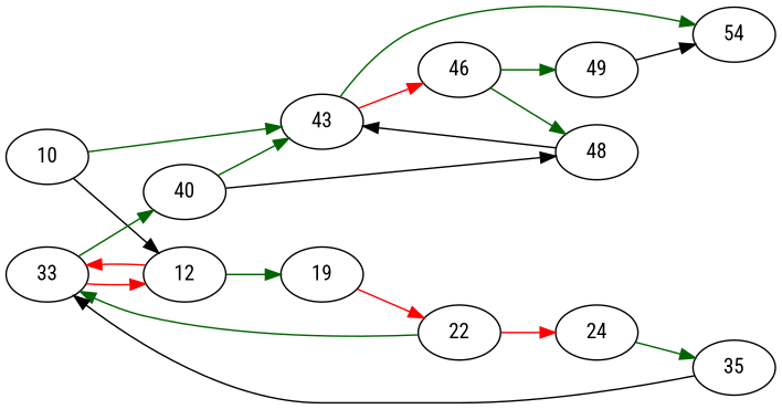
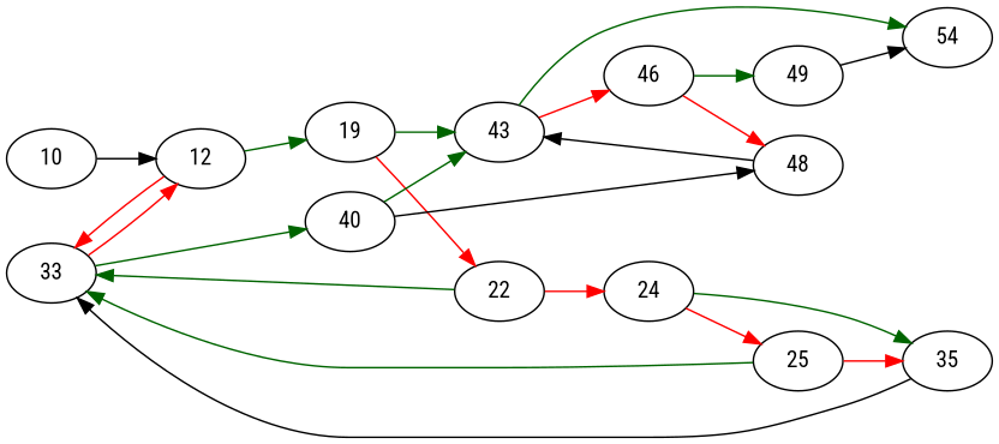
  strict digraph {
    fontname="Roboto Condensed"
    rankdir=LR
    node [fontname="Roboto Condensed"]
    edge [fontname="Roboto Condensed" color=darkgreen cond=true]
    49
    54
    10
    12
    19
    33
    43
    22
    40
    46
    24
    48
    n13 [label=35]
+   25
    49 -> 54 [color="" cond=""]
    10 -> 12 [color="" cond=""]
    12 -> 19
    12 -> 33 [color=red cond=false]
-   10 -> 43
+   19 -> 43
    19 -> 22 [color=red cond=false]
    33 -> 12 [color=red cond=false]
    33 -> 40
    43 -> 54
    43 -> 46 [color=red cond=false]
    22 -> 33
    22 -> 24 [color=red cond=false]
    40 -> 43
    40 -> 48 [color=black cond=false]
    46 -> 49
-   46 -> 48 [cond=false]
+   46 -> 48 [color=red cond=false]
    24 -> n13
+   24 -> 25 [color=red cond=false]
    48 -> 43 [color="" cond=""]
    n13 -> 33 [color="" cond=""]
+   25 -> 33
+   25 -> n13 [color=red cond=false]
  }
